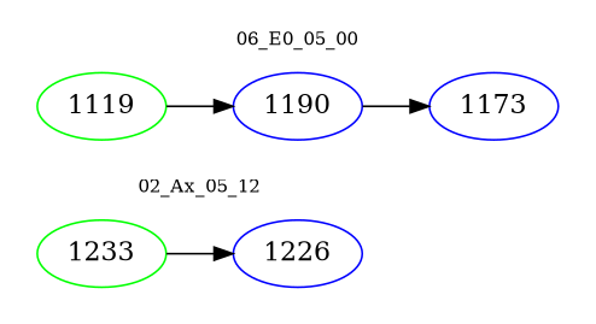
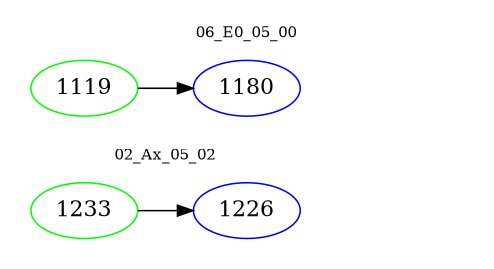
  digraph {
    rankdir=LR
    node [color=blue]
    edge [color=black]
    n1 [color=green label=1233]
    n2 [label=1226]
    n3 [color=green label=1119]
-   n4 [label=1190]
-   n5 [label=1173]
+   n4 [label=1180]
    subgraph cluster_1 {
      color=white
      fontsize=10
-     label="02_Ax_05_12"
+     label="02_Ax_05_02"
      n1
      n2
    }
    subgraph cluster_2 {
      color=white
      fontsize=10
      label="06_E0_05_00"
      n3
      n4
-     n5
    }
    n1 -> n2
    n3 -> n4
-   n4 -> n5
  }
